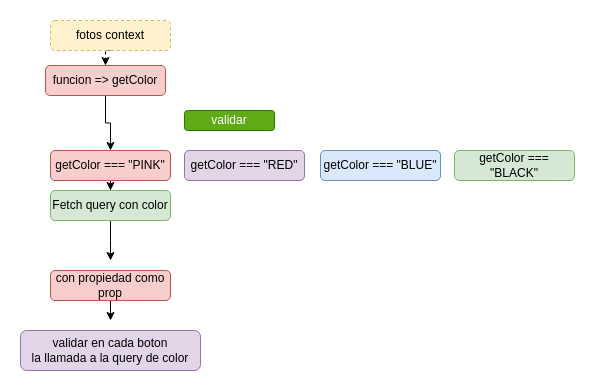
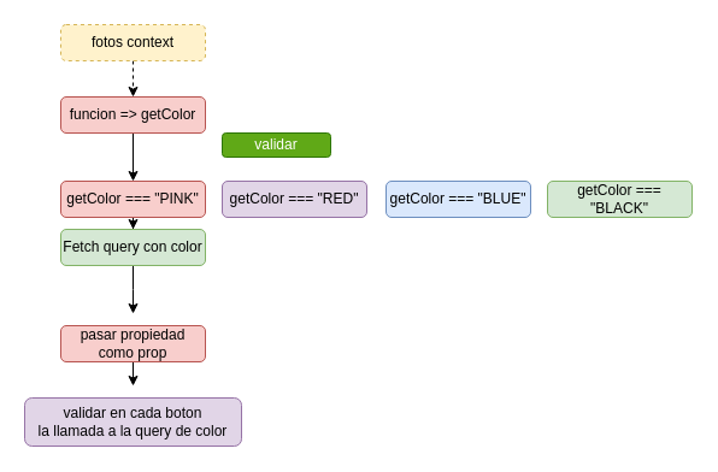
  <mxCell id="0" />
  <mxCell id="1" parent="0" />
  <mxCell id="2" style="edgeStyle=orthogonalEdgeStyle;rounded=0;orthogonalLoop=1;jettySize=auto;html=1;exitX=0.5;exitY=1;exitDx=0;exitDy=0;entryX=0.5;entryY=0;entryDx=0;entryDy=0;dashed=1;" edge="1" parent="1" source="3" target="5"><mxGeometry relative="1" as="geometry" /></mxCell>
  <mxCell id="3" value="fotos context" style="rounded=1;whiteSpace=wrap;html=1;fillColor=#fff2cc;strokeColor=#d6b656;dashed=1;" vertex="1" parent="1"><mxGeometry x="50" y="20" width="120" height="30" as="geometry" /></mxCell>
  <mxCell id="4" style="edgeStyle=orthogonalEdgeStyle;rounded=0;orthogonalLoop=1;jettySize=auto;html=1;exitX=0.5;exitY=1;exitDx=0;exitDy=0;entryX=0.5;entryY=0;entryDx=0;entryDy=0;" edge="1" parent="1" source="5" target="7"><mxGeometry relative="1" as="geometry" /></mxCell>
- <mxCell id="5" value="funcion =&amp;gt; getColor" style="rounded=1;whiteSpace=wrap;html=1;fillColor=#f8cecc;strokeColor=#b85450;" vertex="1" parent="1"><mxGeometry x="45" y="65" width="120" height="30" as="geometry" /></mxCell>
+ <mxCell id="5" value="funcion =&amp;gt; getColor" style="rounded=1;whiteSpace=wrap;html=1;fillColor=#f8cecc;strokeColor=#b85450;" vertex="1" parent="1"><mxGeometry x="50" y="80" width="120" height="30" as="geometry" /></mxCell>
  <mxCell id="6" style="edgeStyle=orthogonalEdgeStyle;rounded=0;orthogonalLoop=1;jettySize=auto;html=1;entryX=0.5;entryY=0;entryDx=0;entryDy=0;" edge="1" parent="1" source="7" target="12"><mxGeometry relative="1" as="geometry" /></mxCell>
  <mxCell id="7" value="getColor === &quot;PINK&quot;" style="rounded=1;whiteSpace=wrap;html=1;fillColor=#f8cecc;strokeColor=#b85450;" vertex="1" parent="1"><mxGeometry x="50" y="150" width="120" height="30" as="geometry" /></mxCell>
  <mxCell id="8" value="getColor === &quot;RED&quot;" style="rounded=1;whiteSpace=wrap;html=1;fillColor=#e1d5e7;strokeColor=#9673a6;" vertex="1" parent="1"><mxGeometry x="184" y="150" width="120" height="30" as="geometry" /></mxCell>
  <mxCell id="9" value="getColor === &quot;BLUE&quot;" style="rounded=1;whiteSpace=wrap;html=1;fillColor=#dae8fc;strokeColor=#6c8ebf;" vertex="1" parent="1"><mxGeometry x="320" y="150" width="120" height="30" as="geometry" /></mxCell>
  <mxCell id="10" value="getColor === &quot;BLACK&quot;" style="rounded=1;whiteSpace=wrap;html=1;fillColor=#d5e8d4;strokeColor=#82b366;" vertex="1" parent="1"><mxGeometry x="454" y="150" width="120" height="30" as="geometry" /></mxCell>
  <mxCell id="11" style="edgeStyle=orthogonalEdgeStyle;rounded=0;orthogonalLoop=1;jettySize=auto;html=1;exitX=0.5;exitY=1;exitDx=0;exitDy=0;" edge="1" parent="1" source="12"><mxGeometry relative="1" as="geometry"><mxPoint x="110" y="260" as="targetPoint" /></mxGeometry></mxCell>
  <mxCell id="12" value="Fetch query con color" style="rounded=1;whiteSpace=wrap;html=1;fillColor=#d5e8d4;strokeColor=#82b366;" vertex="1" parent="1"><mxGeometry x="50" y="190" width="120" height="30" as="geometry" /></mxCell>
  <mxCell id="13" style="edgeStyle=orthogonalEdgeStyle;rounded=0;orthogonalLoop=1;jettySize=auto;html=1;exitX=0.5;exitY=1;exitDx=0;exitDy=0;" edge="1" parent="1" source="14"><mxGeometry relative="1" as="geometry"><mxPoint x="110" y="320" as="targetPoint" /></mxGeometry></mxCell>
- <mxCell id="14" value="con propiedad como prop&lt;br&gt;" style="rounded=1;whiteSpace=wrap;html=1;fillColor=#f8cecc;strokeColor=#b85450;" vertex="1" parent="1"><mxGeometry x="50" y="270" width="120" height="30" as="geometry" /></mxCell>
+ <mxCell id="14" value="pasar propiedad como prop&lt;br&gt;" style="rounded=1;whiteSpace=wrap;html=1;fillColor=#f8cecc;strokeColor=#b85450;" vertex="1" parent="1"><mxGeometry x="50" y="270" width="120" height="30" as="geometry" /></mxCell>
  <mxCell id="15" value="validar en cada boton&lt;br&gt;la llamada a la query de color" style="rounded=1;whiteSpace=wrap;html=1;fillColor=#e1d5e7;strokeColor=#9673a6;" vertex="1" parent="1"><mxGeometry x="20" y="330" width="180" height="40" as="geometry" /></mxCell>
  <mxCell id="16" style="edgeStyle=orthogonalEdgeStyle;rounded=0;orthogonalLoop=1;jettySize=auto;html=1;exitX=0.75;exitY=0;exitDx=0;exitDy=0;" edge="1" parent="1" source="17"><mxGeometry relative="1" as="geometry"><mxPoint x="240" y="130" as="targetPoint" /></mxGeometry></mxCell>
  <mxCell id="17" value="validar" style="rounded=1;whiteSpace=wrap;html=1;fillColor=#60a917;strokeColor=#2D7600;fontColor=#ffffff;" vertex="1" parent="1"><mxGeometry x="184" y="110" width="90" height="20" as="geometry" /></mxCell>
